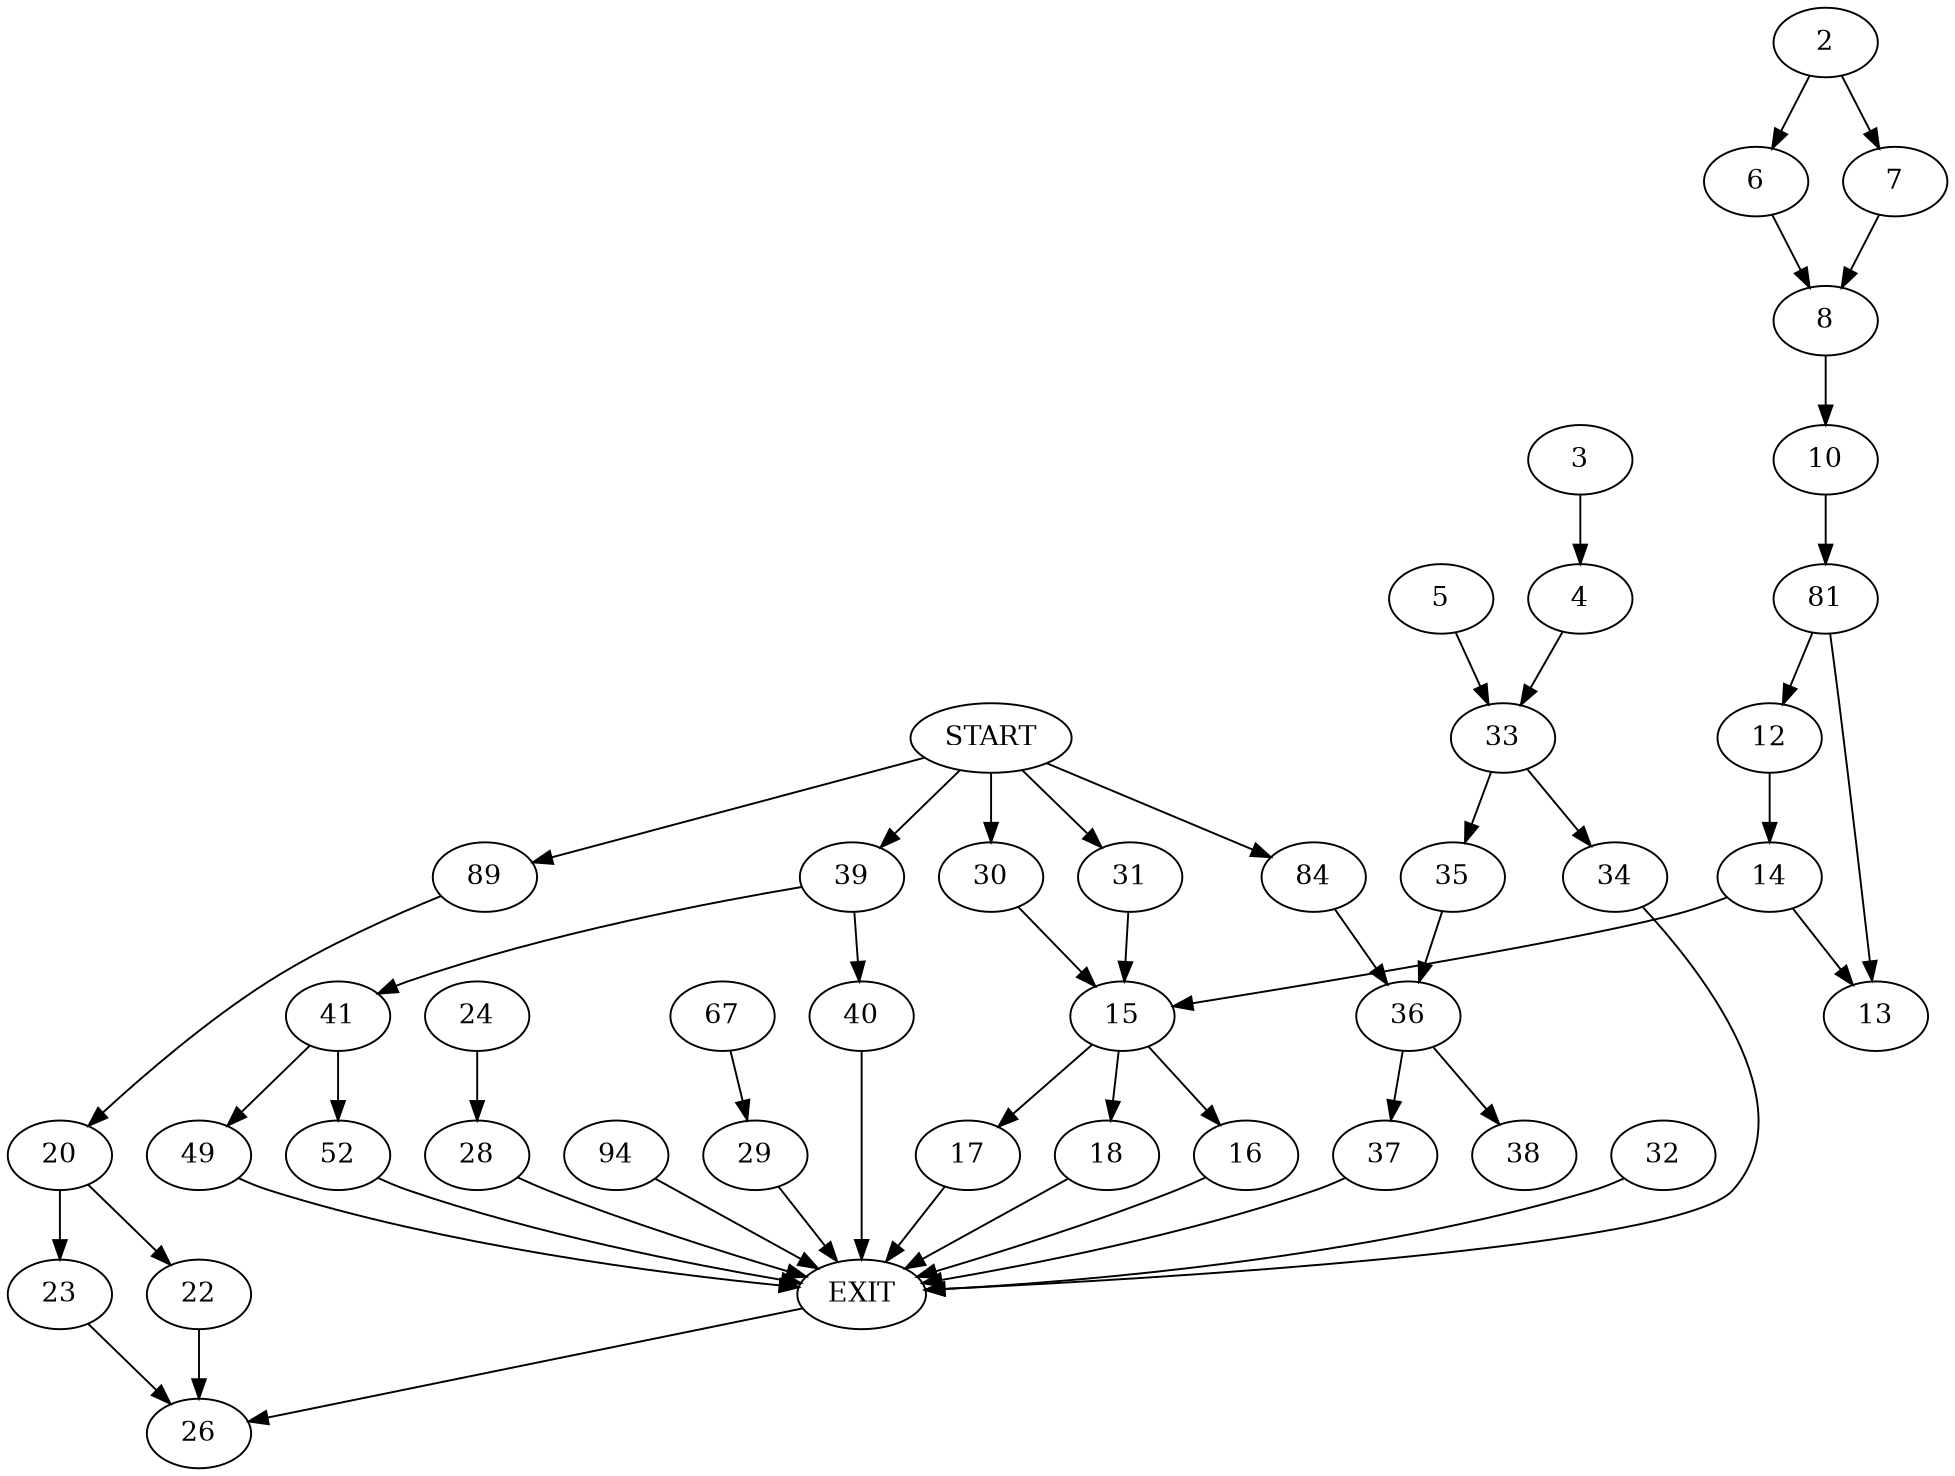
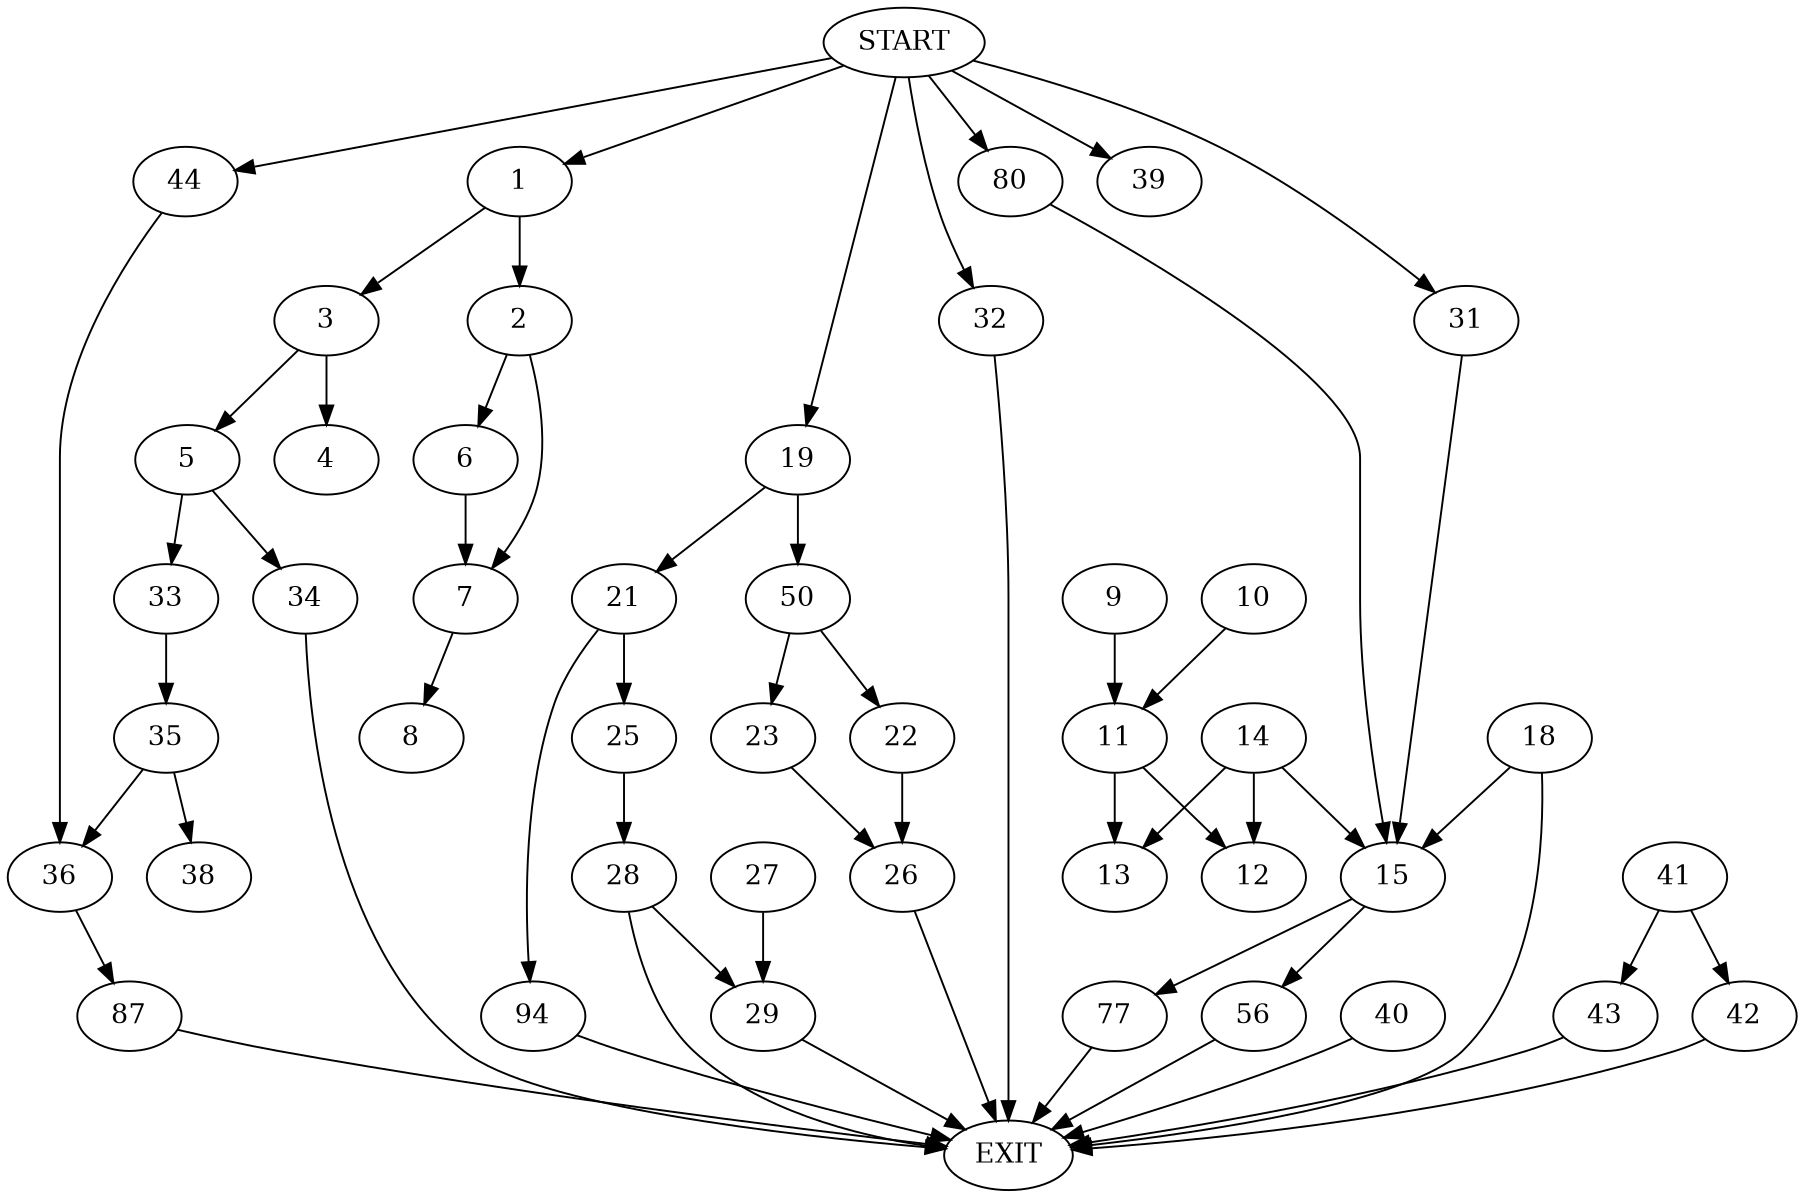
  digraph {
    n1 [label=START]
-   19 [label=89]
-   30
+   1
+   19
+   30 [label=80]
    31
    32
    39
-   44 [label=84]
+   44
    2
    3
-   20
+   20 [label=50]
+   21
    15
    n14 [label=EXIT]
    40
    41
    36
    6
    7
    4
    5
    8
    33
    34
    35
    10
-   11 [label=81]
+   9
+   11
    12
    13
    14
-   16
-   17
+   16 [label=56]
+   17 [label=77]
    18
    22
    23
    n37 [label=94]
-   25 [label=24]
+   25
    26
    28
-   27 [label=67]
+   27
    29
-   37
+   37 [label=87]
    38
-   42 [label=52]
-   43 [label=49]
+   42
+   43
+   n1 -> 1
    n1 -> 19
    n1 -> 30
    n1 -> 31
+   n1 -> 32
    n1 -> 39
    n1 -> 44
+   1 -> 2
+   1 -> 3
    19 -> 20
+   19 -> 21
    30 -> 15
    31 -> 15
    32 -> n14
-   39 -> 40
-   39 -> 41
    44 -> 36
    2 -> 6
    2 -> 7
    3 -> 4
+   3 -> 5
    20 -> 22
    20 -> 23
+   21 -> n37
+   21 -> 25
    15 -> 16
    15 -> 17
-   15 -> 18
+   18 -> 15
    40 -> n14
    41 -> 42
    41 -> 43
    36 -> 37
-   36 -> 38
-   6 -> 8
+   35 -> 38
+   6 -> 7
    7 -> 8
-   4 -> 33
    5 -> 33
-   8 -> 10
-   33 -> 34
+   5 -> 34
    33 -> 35
    34 -> n14
    35 -> 36
    10 -> 11
+   9 -> 11
    11 -> 12
    11 -> 13
-   12 -> 14
+   14 -> 12
    14 -> 15
    14 -> 13
    16 -> n14
    17 -> n14
    18 -> n14
    22 -> 26
    23 -> 26
    n37 -> n14
    25 -> 28
-   n14 -> 26
+   26 -> n14
    28 -> n14
+   28 -> 29
    27 -> 29
    29 -> n14
    37 -> n14
    42 -> n14
    43 -> n14
  }
